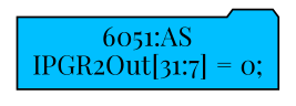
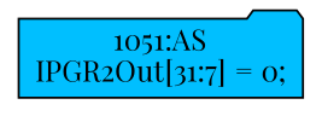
  strict digraph {
    fontname="Playfair Display"
-   n1 [ast="<pyverilog.vparser.ast.Assign object at 0x7fbdee048390>" def_var="['IPGR2Out']" fillcolor=deepskyblue label="6051:AS\nIPGR2Out[31:7] = 0;" statements="[]" style=filled typ=Assign use_var="[]" shape=folder fontname="Playfair Display"]
+   n1 [ast="<pyverilog.vparser.ast.Assign object at 0x7fbdee048390>" def_var="['IPGR2Out']" fillcolor=deepskyblue label="1051:AS\nIPGR2Out[31:7] = 0;" statements="[]" style=filled typ=Assign use_var="[]" shape=folder fontname="Playfair Display"]
  }
